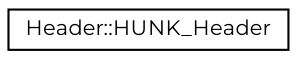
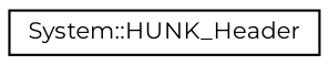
  digraph {
    rankdir=LR
    fontname=Montserrat
-   n1 [color=black fillcolor=white fontname=Montserrat fontsize=10 height=0.2 label="Header::HUNK_Header" shape=record style=filled width=0.4]
+   n1 [color=black fillcolor=white fontname=Montserrat fontsize=10 height=0.2 label="System::HUNK_Header" shape=record style=filled width=0.4]
  }
